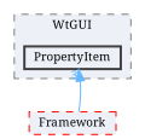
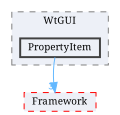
  digraph {
    compound=true
    fontname="Noto Serif"
    node [fillcolor="#edf0f7" fontname="Noto Serif" fontsize=10 shape=box]
    n1 [color=grey25 height=0.2 label=PropertyItem style="filled,bold" width=0.4]
    n2 [color=red height=0.2 label=Framework style="filled,dashed" width=0.4]
    subgraph cluster_1 {
      bgcolor="#edf0f7"
      fontsize=10
      label=WtGUI
      pencolor=grey50
      style="filled,dashed"
      n1
    }
-   n2 -> n1 [color=steelblue1 fontcolor=steelblue1 fontname="Noto Serif" fontsize=10 headlabel=3 labeldistance=1.5 labelfontname=Helvetica labelfontsize=10]
+   n1 -> n2 [color=steelblue1 fontcolor=steelblue1 fontname="Noto Serif" fontsize=10 headlabel=3 labeldistance=1.5 labelfontname=Helvetica labelfontsize=10]
  }
